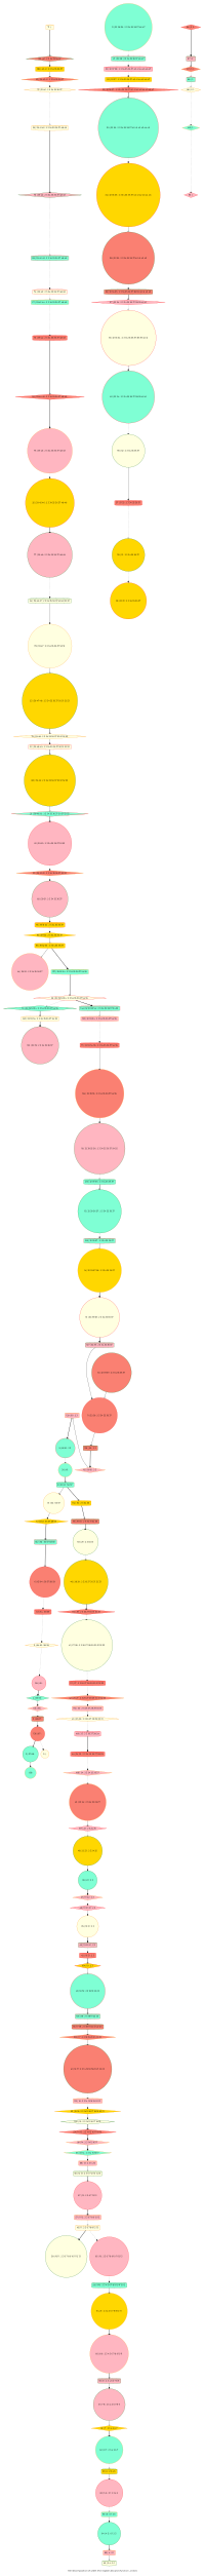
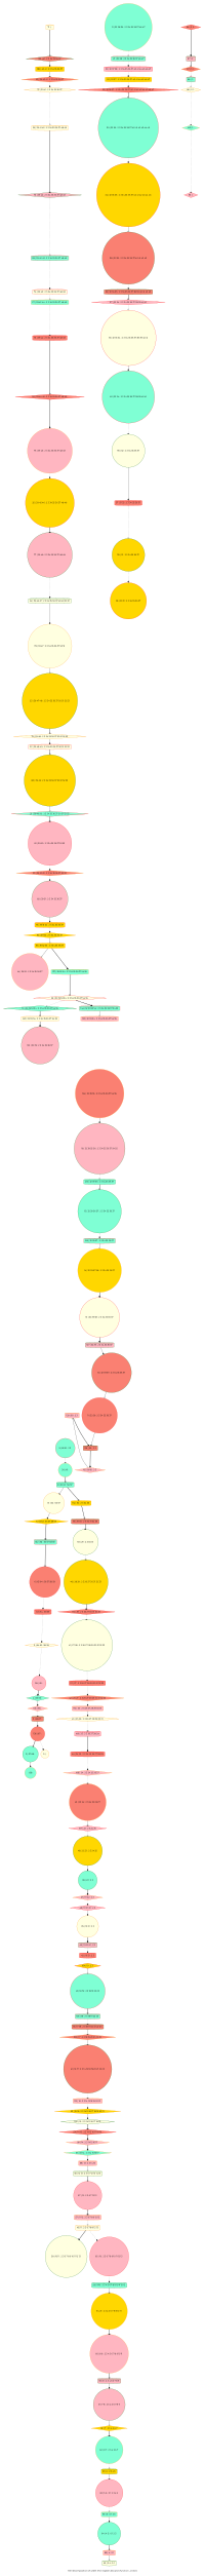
  digraph {
    fontname=Montserrat
    label="Tree-decomposition of width 3 for register allocator (function _oneot)"
    node [color=darkorange fillcolor=lightpink fontname=Montserrat shape=circle style=filled]
    edge [arrowhead=diamond fontname=Montserrat style=dotted]
    n1 [fillcolor=lightyellow label="0 | : "]
    n2 [fillcolor=aquamarine label="1 | 68 : "]
    n3 [color=darkgreen fillcolor=aquamarine label="2 | 67 68 : "]
    n4 [color=darkgreen fillcolor=salmon label="3 | 66 67 : " shape=cylinder]
    n5 [color=red fillcolor=salmon label="136 | 67 : "]
    n6 [color=darkgreen fillcolor=aquamarine label="4 | 65 66 : " shape=diamond]
    n7 [label="135 | 66 : " shape=diamond]
    n8 [fillcolor=lightyellow label="5 | 64 65 : 58 59 " shape=diamond]
    n9 [color=red label="134 | 65 : "]
    n10 [color=red fillcolor=salmon label="6 | 63 64 : 56 57 58 59 "]
    n11 [color=red fillcolor=salmon label="133 | 64 : 58 59 " shape=cylinder]
    n12 [fillcolor=gold label="7 | 62 63 : 56 57 58 59 " shape=diamond]
    n13 [color=red fillcolor=aquamarine label="132 | 63 : 56 57 58 59 " shape=cylinder]
    n14 [color=darkgreen fillcolor=aquamarine label="8 | 61 62 : 56 57 " shape=cylinder]
    n15 [fillcolor=lightyellow label="131 | 62 : 56 57 "]
    n16 [fillcolor=gold label="114 | 30 : 2 3 34 35 " shape=cylinder]
    n17 [color=red fillcolor=aquamarine label="9 | 60 61 : 2 3 "]
    n18 [fillcolor=aquamarine label="130 | 61 : "]
    n19 [label="10 | 59 60 : 2 3 " shape=diamond]
    n20 [label="129 | 60 : 2 3 " shape=cylinder]
    n21 [color=red fillcolor=salmon label="11 | 32 59 : 2 3 34 35 36 37 "]
    n22 [color=darkgreen fillcolor=salmon label="128 | 59 : 2 3 " shape=cylinder]
    n23 [color=darkgreen fillcolor=salmon label="12 | 32 39 59 : 2 3 34 35 36 37 "]
    n24 [color=red fillcolor=lightyellow label="13 | 32 39 58 : 2 3 34 35 36 37 "]
    n25 [color=darkgreen label="127 | 32 39 : 2 3 34 35 36 37 " shape=cylinder]
    n26 [fillcolor=gold label="14 | 32 39 57 58 : 2 3 34 35 36 37 "]
    n27 [color=darkgreen fillcolor=aquamarine label="15 | 32 39 56 57 : 2 3 34 35 36 37 "]
    n28 [color=red fillcolor=aquamarine label="126 | 32 39 57 : 2 3 34 35 36 37 " shape=cylinder]
    n29 [color=darkgreen label="16 | 32 39 55 56 : 2 3 34 35 36 37 54 55 "]
    n30 [color=darkgreen fillcolor=aquamarine label="125 | 32 39 56 : 2 3 34 35 36 37 " shape=cylinder]
-   n31 [color=red fillcolor=salmon label="17 | 32 39 54 55 : 2 3 34 35 36 37 54 55 " shape=cylinder]
    n32 [fillcolor=salmon label="124 | 32 39 55 : 2 3 34 35 36 37 54 55 "]
    n33 [fillcolor=gold label="18 | 39 52 53 : 2 3 34 35 36 37 " shape=cylinder]
    n34 [label="84 | 39 53 : 2 3 34 35 36 37 "]
    n35 [fillcolor=aquamarine label="137 | 39 53 54 : 2 3 34 35 36 37 54 55 " shape=cylinder]
    n36 [color=red fillcolor=gold label="19 | 39 51 52 : 2 3 34 35 36 37 " shape=cylinder]
    n37 [fillcolor=gold label="83 | 39 52 : 2 3 34 35 36 37 " shape=diamond]
    n38 [fillcolor=salmon label="20 | 39 50 51 : 2 3 34 35 36 37 52 53 " shape=diamond]
    n39 [color=darkgreen label="82 | 39 51 : 2 3 34 35 36 37 "]
    n40 [color=red fillcolor=aquamarine label="21 | 39 49 50 : 2 3 34 35 36 37 50 51 52 53 " shape=diamond]
    n41 [color=red label="81 | 39 50 : 2 3 34 35 36 37 52 53 "]
    n42 [color=red fillcolor=lightyellow label="22 | 39 48 49 : 2 3 34 35 36 37 50 51 52 53 " shape=cylinder]
    n43 [color=darkgreen fillcolor=gold label="80 | 39 49 : 2 3 34 35 36 37 50 51 52 53 "]
    n44 [color=darkgreen fillcolor=gold label="23 | 39 47 48 : 2 3 34 35 36 37 50 51 52 53 "]
    n45 [fillcolor=lightyellow label="79 | 39 48 : 2 3 34 35 36 37 50 51 52 53 " shape=diamond]
    n46 [color=darkgreen fillcolor=lightyellow label="24 | 39 46 47 : 2 3 34 35 36 37 48 49 50 51 " shape=cylinder]
    n47 [fillcolor=lightyellow label="78 | 39 47 : 2 3 34 35 36 37 50 51 "]
    n48 [color=red fillcolor=gold label="25 | 39 45 46 : 2 3 34 35 36 37 48 49 "]
    n49 [color=darkgreen label="77 | 39 46 : 2 3 34 35 36 37 48 49 "]
    n50 [color=red fillcolor=salmon label="26 | 39 44 45 : 2 3 34 35 36 37 48 49 " shape=diamond]
    n51 [label="76 | 39 45 : 2 3 34 35 36 37 48 49 "]
    n52 [fillcolor=aquamarine label="27 | 39 43 44 : 2 3 34 35 36 37 48 49 " shape=cylinder]
    n53 [color=red fillcolor=salmon label="75 | 39 44 : 2 3 34 35 36 37 48 49 " shape=cylinder]
    n54 [color=red fillcolor=aquamarine label="28 | 39 42 43 : 2 3 34 35 36 37 48 49 " shape=cylinder]
    n55 [color=red fillcolor=lightyellow label="74 | 39 43 : 2 3 34 35 36 37 48 49 " shape=cylinder]
    n56 [fillcolor=lightyellow label="29 | 39 41 42 : 2 3 34 35 36 37 48 49 " shape=cylinder]
    n57 [color=darkgreen label="73 | 39 42 : 2 3 34 35 36 37 48 49 " shape=diamond]
    n58 [fillcolor=salmon label="30 | 39 40 41 : 2 3 34 35 36 37 " shape=diamond]
    n59 [fillcolor=lightyellow label="72 | 39 41 : 2 3 34 35 36 37 " shape=diamond]
    n60 [fillcolor=aquamarine label="31 | 32 38 39 : 2 3 34 35 36 37 46 47 "]
    n61 [color=red fillcolor=aquamarine label="121 | 32 38 : 2 3 34 35 36 37 46 47 " shape=cylinder]
    n62 [color=red label="32 | 32 37 38 : 2 3 34 35 36 37 40 41 44 45 46 47 " shape=cylinder]
    n63 [fillcolor=gold label="120 | 32 37 : 2 3 34 35 36 37 40 41 44 45 46 47 " shape=cylinder]
    n64 [color=red fillcolor=salmon label="33 | 32 36 37 : 2 3 34 35 36 37 40 41 42 43 44 45 46 47 " shape=diamond]
    n65 [color=red fillcolor=aquamarine label="119 | 32 36 : 2 3 34 35 36 37 40 41 42 43 44 45 "]
    n66 [color=red fillcolor=gold label="34 | 32 35 36 : 2 3 34 35 36 37 40 41 42 43 44 45 "]
    n67 [color=darkgreen fillcolor=salmon label="118 | 32 35 : 2 3 34 35 36 37 40 41 42 43 "]
    n68 [color=darkgreen fillcolor=salmon label="35 | 32 34 35 : 2 3 34 35 36 37 38 39 40 41 42 43 " shape=cylinder]
    n69 [color=red label="117 | 32 34 : 2 3 34 35 36 37 38 39 40 41 " shape=diamond]
    n70 [color=red fillcolor=lightyellow label="36 | 32 33 34 : 2 3 34 35 36 37 38 39 40 41 "]
    n71 [color=red fillcolor=aquamarine label="141 | 32 34 : 2 3 34 35 36 37 38 39 40 41 "]
    n72 [color=darkgreen fillcolor=lightyellow label="116 | 32 : 2 3 34 35 36 37 "]
    n73 [color=red fillcolor=salmon label="37 | 31 32 : 2 3 34 35 36 37 " shape=cylinder]
    n74 [color=darkgreen fillcolor=gold label="115 | 31 : 2 3 34 35 36 37 "]
    n75 [color=red fillcolor=gold label="38 | 30 31 : 2 3 34 35 36 37 "]
    n76 [color=darkgreen fillcolor=salmon label="39 | 29 30 : 2 3 30 31 34 35 " shape=cylinder]
    n77 [color=darkgreen fillcolor=lightyellow label="113 | 29 : 2 3 30 31 "]
    n78 [color=darkgreen fillcolor=gold label="40 | 28 29 : 2 3 26 27 30 31 32 33 "]
    n79 [color=red fillcolor=salmon label="112 | 28 : 2 3 26 27 30 31 32 33 " shape=diamond]
    n80 [color=darkgreen fillcolor=lightyellow label="41 | 27 28 : 2 3 26 27 28 29 30 31 32 33 "]
    n81 [color=red fillcolor=salmon label="111 | 27 : 2 3 26 27 28 29 30 31 32 33 " shape=cylinder]
    n82 [fillcolor=salmon label="42 | 26 27 : 2 3 26 27 28 29 30 31 32 33 " shape=diamond]
    n83 [label="110 | 26 : 2 3 26 27 28 29 30 31 " shape=cylinder]
    n84 [fillcolor=lightyellow label="43 | 25 26 : 2 3 26 27 28 29 30 31 " shape=diamond]
    n85 [color=red label="109 | 25 : 2 3 26 27 28 29 " shape=cylinder]
    n86 [color=red fillcolor=salmon label="44 | 24 25 : 2 3 24 25 26 27 28 29 " shape=cylinder]
    n87 [label="108 | 24 : 2 3 24 25 26 27 " shape=diamond]
    n88 [fillcolor=salmon label="45 | 23 24 : 2 3 24 25 26 27 "]
    n89 [color=red label="107 | 23 : 2 3 24 25 " shape=diamond]
    n90 [color=darkgreen fillcolor=gold label="46 | 22 23 : 2 3 24 25 "]
    n91 [color=darkgreen fillcolor=aquamarine label="106 | 22 : 2 3 "]
    n92 [label="47 | 19 22 : 2 3 " shape=diamond]
    n93 [color=red label="48 | 19 21 22 : 2 3 " shape=diamond]
    n94 [fillcolor=lightyellow label="105 | 19 21 : 2 3 "]
    n95 [color=darkgreen label="49 | 19 20 21 : 2 3 " shape=cylinder]
    n96 [color=red fillcolor=salmon label="142 | 19 21 : 2 3 " shape=cylinder]
    n97 [color=red fillcolor=gold label="104 | 19 : 2 3 " shape=diamond]
    n98 [color=red fillcolor=aquamarine label="50 | 18 19 : 2 3 18 19 22 23 "]
    n99 [color=red fillcolor=aquamarine label="103 | 18 : 2 3 18 19 22 23 " shape=cylinder]
    n100 [color=darkgreen fillcolor=salmon label="51 | 17 18 : 2 3 18 19 20 21 22 23 " shape=cylinder]
    n101 [fillcolor=salmon label="102 | 17 : 2 3 18 19 20 21 22 23 " shape=diamond]
    n102 [color=darkgreen fillcolor=salmon label="52 | 16 17 : 2 3 14 15 18 19 20 21 22 23 "]
    n103 [label="101 | 16 : 2 3 14 15 18 19 20 21 " shape=cylinder]
    n104 [fillcolor=gold label="53 | 15 16 : 2 3 14 15 16 17 18 19 20 21 " shape=diamond]
    n105 [color=darkgreen fillcolor=lightyellow label="100 | 15 : 2 3 14 15 16 17 18 19 " shape=diamond]
    n106 [color=red fillcolor=salmon label="54 | 14 15 : 2 3 14 15 16 17 18 19 " shape=diamond]
    n107 [label="99 | 14 : 2 3 14 15 16 17 " shape=diamond]
    n108 [fillcolor=aquamarine label="55 | 13 14 : 2 3 14 15 16 17 " shape=diamond]
    n109 [label="98 | 13 : 2 3 14 15 " shape=cylinder]
    n110 [color=darkgreen fillcolor=lightyellow label="56 | 12 13 : 2 3 6 7 12 13 14 15 " shape=cylinder]
    n111 [color=red label="97 | 12 : 2 3 6 7 12 13 "]
    n112 [label="57 | 11 12 : 2 3 6 7 8 9 12 13 " shape=cylinder]
    n113 [fillcolor=lightyellow label="96 | 11 : 2 3 6 7 8 9 12 13 " shape=cylinder]
    n114 [color=darkgreen fillcolor=lightyellow label="58 | 10 11 : 2 3 6 7 8 9 10 11 12 13 "]
    n115 [color=red label="95 | 10 : 2 3 6 7 8 9 10 11 12 13 "]
    n116 [color=darkgreen fillcolor=aquamarine label="59 | 9 10 : 2 3 4 5 6 7 8 9 10 11 12 13 " shape=cylinder]
    n117 [fillcolor=gold label="94 | 9 : 2 3 4 5 6 7 8 9 10 11 "]
    n118 [label="60 | 8 9 : 2 3 4 5 6 7 8 9 10 11 "]
    n119 [color=darkgreen label="93 | 8 : 2 3 4 5 6 7 8 9 " shape=cylinder]
    n120 [color=darkgreen label="61 | 7 8 : 2 3 4 5 6 7 8 9 "]
    n121 [fillcolor=gold label="92 | 7 : 2 3 4 5 6 7 " shape=diamond]
    n122 [fillcolor=aquamarine label="62 | 6 7 : 2 3 4 5 6 7 "]
    n123 [color=darkgreen fillcolor=gold label="91 | 6 : 2 3 4 5 " shape=cylinder]
    n124 [color=red label="63 | 5 6 : 0 1 2 3 4 5 "]
    n125 [fillcolor=aquamarine label="90 | 5 : 0 1 2 3 " shape=cylinder]
    n126 [color=darkgreen fillcolor=aquamarine label="64 | 4 5 : 0 1 2 3 "]
    n127 [label="89 | 4 : 0 1 " shape=cylinder]
    n128 [color=darkgreen fillcolor=lightyellow label="65 | 3 4 : 0 1 " shape=cylinder]
    n129 [color=red fillcolor=salmon label="66 | 2 3 : " shape=diamond]
    n130 [color=darkgreen label="87 | 2 : " shape=cylinder]
    n131 [fillcolor=salmon label="67 | 1 2 : " shape=diamond]
    n132 [color=red fillcolor=aquamarine label="86 | 1 : " shape=cylinder]
    n133 [fillcolor=lightyellow label="68 | 0 1 : " shape=diamond]
    n134 [fillcolor=aquamarine label="143 | 1 : " shape=diamond]
    n135 [color=red label="85 | : " shape=diamond]
    n136 [color=red fillcolor=lightyellow label="69 | 32 39 53 54 : 2 3 34 35 36 37 54 55 " shape=diamond]
    n137 [color=darkgreen fillcolor=aquamarine label="70 | 32 39 53 54 : 2 3 34 35 36 37 54 55 " shape=diamond]
    n138 [color=red fillcolor=aquamarine label="144 | 32 39 53 54 : 2 3 34 35 36 37 54 55 " shape=cylinder]
    n139 [fillcolor=lightyellow label="140 | 32 39 54 : 2 3 34 35 36 37 54 55 " shape=cylinder]
    n140 [label="123 | 32 39 54 : 2 3 34 35 36 37 54 55 " shape=cylinder]
    n141 [color=darkgreen label="122 | 32 39 : 2 3 34 35 36 37 "]
    n142 [fillcolor=lightyellow label="71 | : " shape=cylinder]
    n143 [color=darkgreen fillcolor=salmon label="139 | 41 : 2 3 34 35 36 37 " shape=diamond]
    n144 [fillcolor=gold label="138 | 40 41 : 2 3 34 35 36 37 " shape=cylinder]
    n3 -> n2 [style=solid]
    n4 -> n5 [style=solid]
    n5 -> n1
    n5 -> n3 [arrowhead=odot style=bold]
    n6 -> n7 [style=solid]
    n7 -> n4 [arrowhead=tee]
    n8 -> n9
    n9 -> n6 [style=bold]
    n10 -> n11
    n11 -> n8
    n12 -> n13 [arrowhead=tee style=bold]
    n13 -> n10 [arrowhead=odot style=bold]
    n14 -> n15 [arrowhead=tee style=solid]
    n14 -> n16 [arrowhead=odot style=bold]
    n15 -> n12 [style=solid]
    n16 -> n76 [arrowhead=odot style=bold]
    n17 -> n18 [arrowhead=tee]
    n18 -> n14 [arrowhead=odot style=bold]
    n19 -> n20 [arrowhead=odot style=solid]
-   n20 -> n17 [arrowhead=tee style=bold]
+   n20 -> n22 [arrowhead=tee style=bold]
    n21 -> n22 [arrowhead=tee style=solid]
    n22 -> n19 [style=bold]
    n23 -> n21 [arrowhead=odot style=solid]
    n24 -> n25 [style=bold]
-   n25 -> n21 [style=solid]
+   n25 -> n23 [style=solid]
    n26 -> n24 [style=bold]
    n27 -> n28
    n28 -> n26 [arrowhead=odot style=solid]
    n29 -> n30 [arrowhead=odot]
    n30 -> n27 [arrowhead=odot style=bold]
-   n31 -> n32 [arrowhead=tee style=solid]
    n32 -> n29 [style=solid]
    n33 -> n34 [arrowhead=odot style=solid]
    n33 -> n35 [style=bold]
    n35 -> n136 [arrowhead=odot style=bold]
    n36 -> n37
    n37 -> n33 [arrowhead=odot style=solid]
    n38 -> n39
    n39 -> n36 [style=solid]
    n40 -> n41 [arrowhead=tee style=bold]
    n41 -> n38
    n42 -> n43 [arrowhead=odot style=bold]
    n43 -> n40 [arrowhead=odot style=solid]
    n44 -> n45 [arrowhead=odot style=bold]
    n45 -> n42 [style=solid]
    n46 -> n47 [style=solid]
    n47 -> n44 [arrowhead=odot style=solid]
    n48 -> n49 [arrowhead=tee style=bold]
    n49 -> n46
    n50 -> n51 [style=bold]
    n51 -> n48
    n52 -> n53 [arrowhead=tee]
    n53 -> n50 [arrowhead=odot style=bold]
    n54 -> n55
    n55 -> n52 [arrowhead=odot]
    n56 -> n57 [arrowhead=tee style=bold]
    n57 -> n54 [arrowhead=odot]
    n58 -> n59
    n59 -> n56 [arrowhead=odot]
    n60 -> n61 [arrowhead=odot]
    n61 -> n62
    n62 -> n63
    n63 -> n64
    n64 -> n65 [arrowhead=odot style=bold]
    n65 -> n66
    n66 -> n67 [arrowhead=odot style=solid]
    n67 -> n68
    n68 -> n69 [arrowhead=odot style=bold]
    n69 -> n70 [arrowhead=odot]
    n70 -> n71 [style=solid]
    n71 -> n72 [arrowhead=tee]
    n72 -> n73 [style=solid]
    n73 -> n74 [arrowhead=odot]
    n74 -> n75
    n76 -> n77 [arrowhead=tee style=bold]
    n77 -> n78 [arrowhead=tee]
    n78 -> n79 [arrowhead=tee style=bold]
    n79 -> n80 [arrowhead=tee]
    n80 -> n81 [arrowhead=tee]
    n81 -> n82
    n82 -> n83
    n83 -> n84 [style=solid]
    n84 -> n85 [arrowhead=tee]
    n85 -> n86 [style=bold]
    n86 -> n87
    n87 -> n88 [arrowhead=tee]
    n88 -> n89 [arrowhead=tee style=solid]
    n89 -> n90 [arrowhead=odot]
    n90 -> n91 [style=solid]
    n91 -> n92 [style=bold]
    n92 -> n93
    n93 -> n94 [style=solid]
    n94 -> n95 [style=bold]
    n95 -> n96
-   n96 -> n97 [arrowhead=odot style=bold]
    n97 -> n98 [arrowhead=odot style=solid]
    n98 -> n99 [arrowhead=odot style=bold]
    n99 -> n100 [arrowhead=tee]
    n100 -> n101 [arrowhead=tee style=solid]
    n101 -> n102 [arrowhead=tee style=solid]
    n102 -> n103 [arrowhead=tee]
    n103 -> n104
    n104 -> n105 [style=solid]
    n105 -> n106 [arrowhead=tee style=bold]
    n106 -> n107 [style=bold]
    n107 -> n108 [style=bold]
    n108 -> n109 [style=solid]
    n109 -> n110 [arrowhead=odot style=solid]
    n110 -> n111 [arrowhead=odot style=bold]
    n111 -> n112 [arrowhead=tee style=bold]
    n112 -> n113 [arrowhead=odot]
    n113 -> n114 [arrowhead=tee style=bold]
    n113 -> n115
    n115 -> n116
    n116 -> n117 [arrowhead=tee style=solid]
    n117 -> n118 [arrowhead=tee style=bold]
    n118 -> n119 [arrowhead=odot style=bold]
    n119 -> n120 [style=solid]
    n120 -> n121 [arrowhead=odot style=solid]
    n121 -> n122 [arrowhead=tee style=bold]
    n122 -> n123 [arrowhead=odot]
    n123 -> n124 [arrowhead=tee style=solid]
    n124 -> n125 [arrowhead=odot]
    n125 -> n126 [style=solid]
    n126 -> n127 [arrowhead=odot style=bold]
    n127 -> n128 [arrowhead=odot style=solid]
    n129 -> n130 [style=bold]
    n130 -> n131 [arrowhead=odot style=bold]
    n131 -> n132 [arrowhead=odot]
    n132 -> n133 [arrowhead=odot]
    n133 -> n134 [arrowhead=tee]
    n134 -> n135 [arrowhead=tee]
    n136 -> n137 [arrowhead=odot]
    n136 -> n138 [style=bold]
    n137 -> n139 [arrowhead=odot style=bold]
    n138 -> n140 [arrowhead=odot style=solid]
    n139 -> n141 [style=bold]
-   n140 -> n31
    n142 -> n143 [arrowhead=odot style=bold]
    n143 -> n144 [style=solid]
    n144 -> n58 [arrowhead=tee style=solid]
  }
